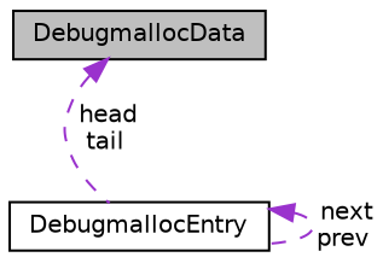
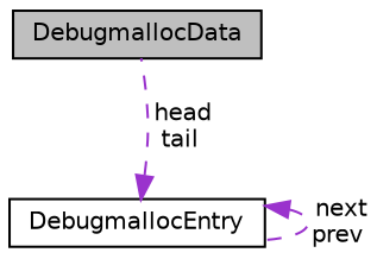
  digraph {
    node [color=black fontname=Helvetica fontsize=10 shape=record style=filled]
    edge [color=darkorchid3 dir=back fontname=Helvetica fontsize=10 labelfontname=Helvetica labelfontsize=10 style=dashed]
    n1 [fillcolor=grey75 fontcolor=black height=0.2 label=DebugmallocData width=0.4]
    n2 [fillcolor=white height=0.2 label=DebugmallocEntry width=0.4]
-   n1 -> n2 [label=" head\ntail"]
+   n2 -> n1 [label=" head\ntail"]
    n2 -> n2 [label=" next\nprev"]
  }
